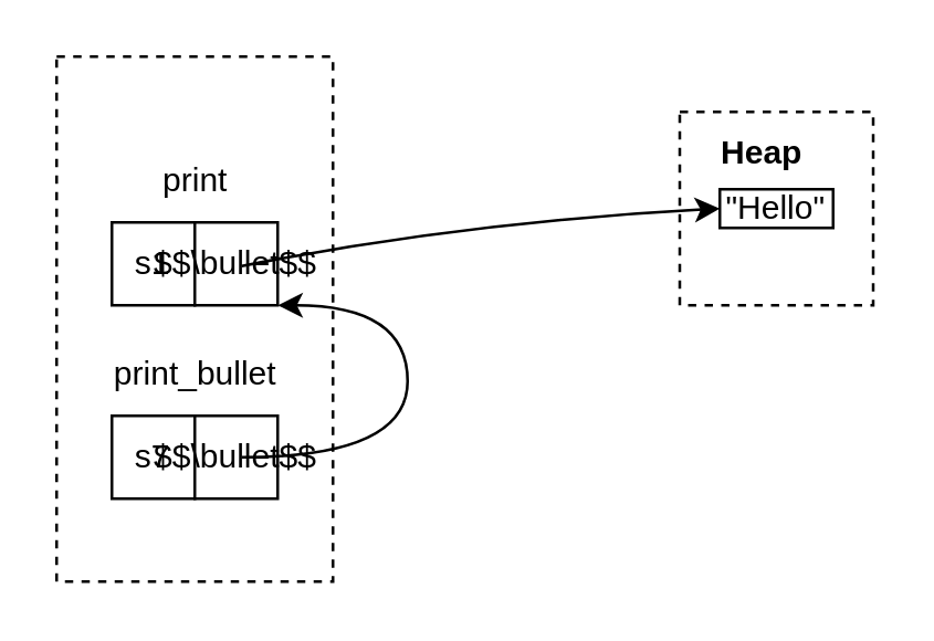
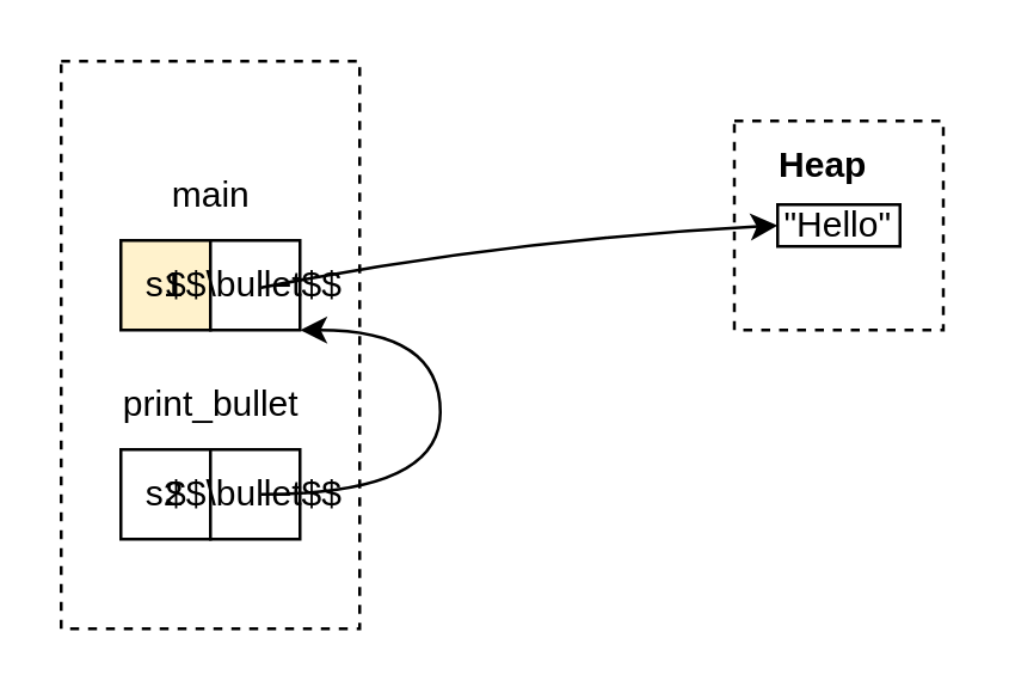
  <mxCell id="0" />
  <mxCell id="1" parent="0" />
  <mxCell id="2" value="" style="rounded=0;whiteSpace=wrap;html=1;dashed=1;" vertex="1" parent="1"><mxGeometry x="20" y="20" width="100" height="190" as="geometry" /></mxCell>
- <mxCell id="3" value="s1" style="rounded=0;whiteSpace=wrap;html=1;" vertex="1" parent="1"><mxGeometry x="40" y="80" width="30" height="30" as="geometry" /></mxCell>
+ <mxCell id="3" value="s1" style="rounded=0;whiteSpace=wrap;html=1;fillColor=#fff2cc;" vertex="1" parent="1"><mxGeometry x="40" y="80" width="30" height="30" as="geometry" /></mxCell>
  <mxCell id="4" value="$$\bullet$$" style="rounded=0;whiteSpace=wrap;html=1;" vertex="1" parent="1"><mxGeometry x="70" y="80" width="30" height="30" as="geometry" /></mxCell>
- <mxCell id="5" value="print" style="text;html=1;align=center;verticalAlign=middle;resizable=0;points=[];autosize=1;strokeColor=none;fillColor=none;" vertex="1" parent="1"><mxGeometry x="45" y="50" width="50" height="30" as="geometry" /></mxCell>
- <mxCell id="6" value="s7" style="rounded=0;whiteSpace=wrap;html=1;" vertex="1" parent="1"><mxGeometry x="40" y="150" width="30" height="30" as="geometry" /></mxCell>
+ <mxCell id="5" value="main" style="text;html=1;align=center;verticalAlign=middle;resizable=0;points=[];autosize=1;strokeColor=none;fillColor=none;" vertex="1" parent="1"><mxGeometry x="45" y="50" width="50" height="30" as="geometry" /></mxCell>
+ <mxCell id="6" value="s2" style="rounded=0;whiteSpace=wrap;html=1;" vertex="1" parent="1"><mxGeometry x="40" y="150" width="30" height="30" as="geometry" /></mxCell>
  <mxCell id="7" value="$$\bullet$$" style="rounded=0;whiteSpace=wrap;html=1;" vertex="1" parent="1"><mxGeometry x="70" y="150" width="30" height="30" as="geometry" /></mxCell>
  <mxCell id="8" value="print_bullet" style="text;html=1;align=center;verticalAlign=middle;resizable=0;points=[];autosize=1;strokeColor=none;fillColor=none;" vertex="1" parent="1"><mxGeometry x="30" y="120" width="80" height="30" as="geometry" /></mxCell>
  <mxCell id="9" value="" style="endArrow=classic;html=1;rounded=0;exitX=1;exitY=0.5;exitDx=0;exitDy=0;entryX=1;entryY=1;entryDx=0;entryDy=0;curved=1;" edge="1" parent="1" target="4"><mxGeometry width="50" height="50" relative="1" as="geometry"><mxPoint x="87" y="165" as="sourcePoint" /><mxPoint x="100" y="110" as="targetPoint" /><Array as="points"><mxPoint x="147" y="165" /><mxPoint x="147" y="110" /></Array></mxGeometry></mxCell>
  <mxCell id="10" value="" style="rounded=0;whiteSpace=wrap;html=1;dashed=1;" vertex="1" parent="1"><mxGeometry x="245.5" y="40" width="70" height="70" as="geometry" /></mxCell>
  <mxCell id="11" value="&lt;b&gt;Heap&lt;/b&gt;" style="text;html=1;align=center;verticalAlign=middle;resizable=0;points=[];autosize=1;strokeColor=none;fillColor=none;" vertex="1" parent="1"><mxGeometry x="250" y="40" width="50" height="30" as="geometry" /></mxCell>
  <mxCell id="12" value="" style="endArrow=classic;html=1;rounded=0;curved=1;" edge="1" parent="1"><mxGeometry width="50" height="50" relative="1" as="geometry"><mxPoint x="87" y="95.789" as="sourcePoint" /><mxPoint x="260" y="75" as="targetPoint" /><Array as="points"><mxPoint x="167" y="80" /></Array></mxGeometry></mxCell>
  <mxCell id="13" value="" style="rounded=0;whiteSpace=wrap;html=1;" vertex="1" parent="1"><mxGeometry x="260" y="68" width="41" height="14" as="geometry" /></mxCell>
  <mxCell id="14" value="&quot;Hello&quot;" style="text;html=1;align=center;verticalAlign=middle;resizable=0;points=[];autosize=1;strokeColor=none;fillColor=none;" vertex="1" parent="1"><mxGeometry x="250" y="60" width="60" height="30" as="geometry" /></mxCell>
  <mxCell id="15" value="Untitled Layer" parent="0" />
